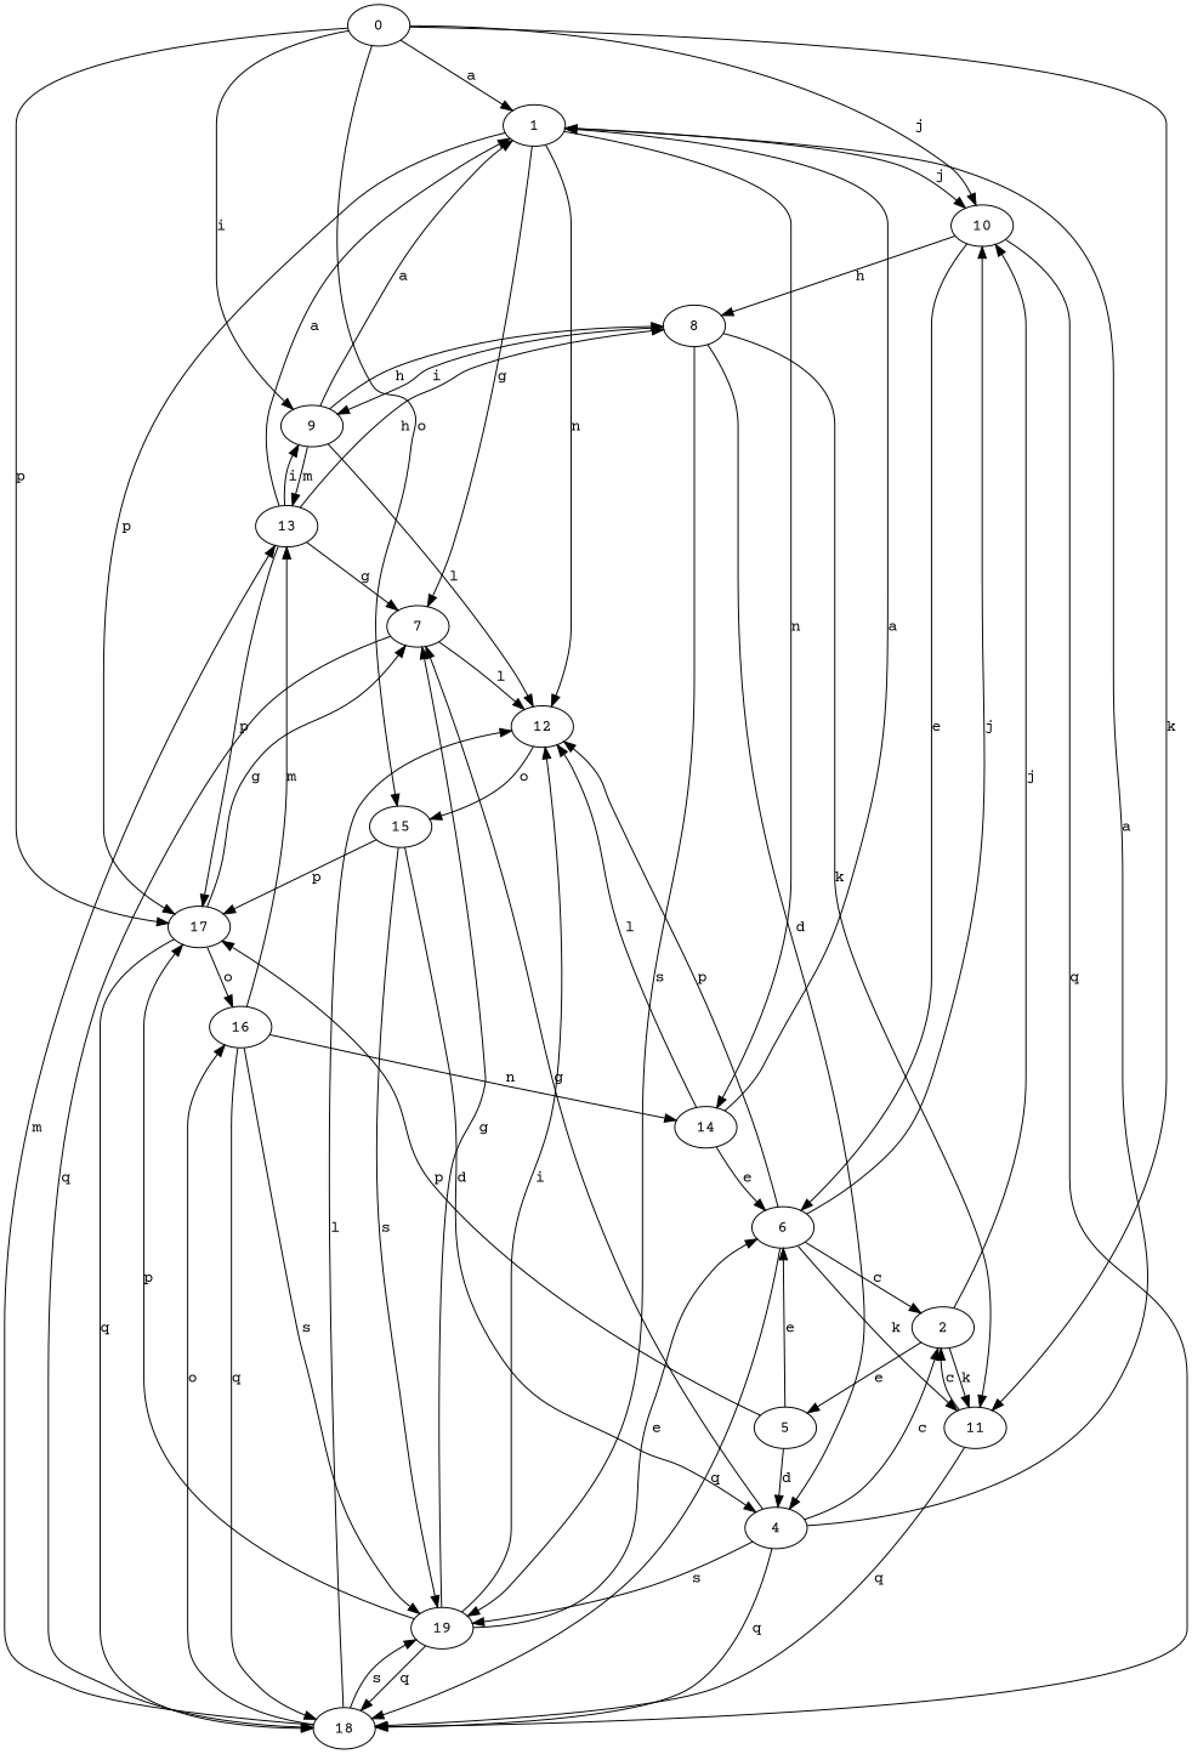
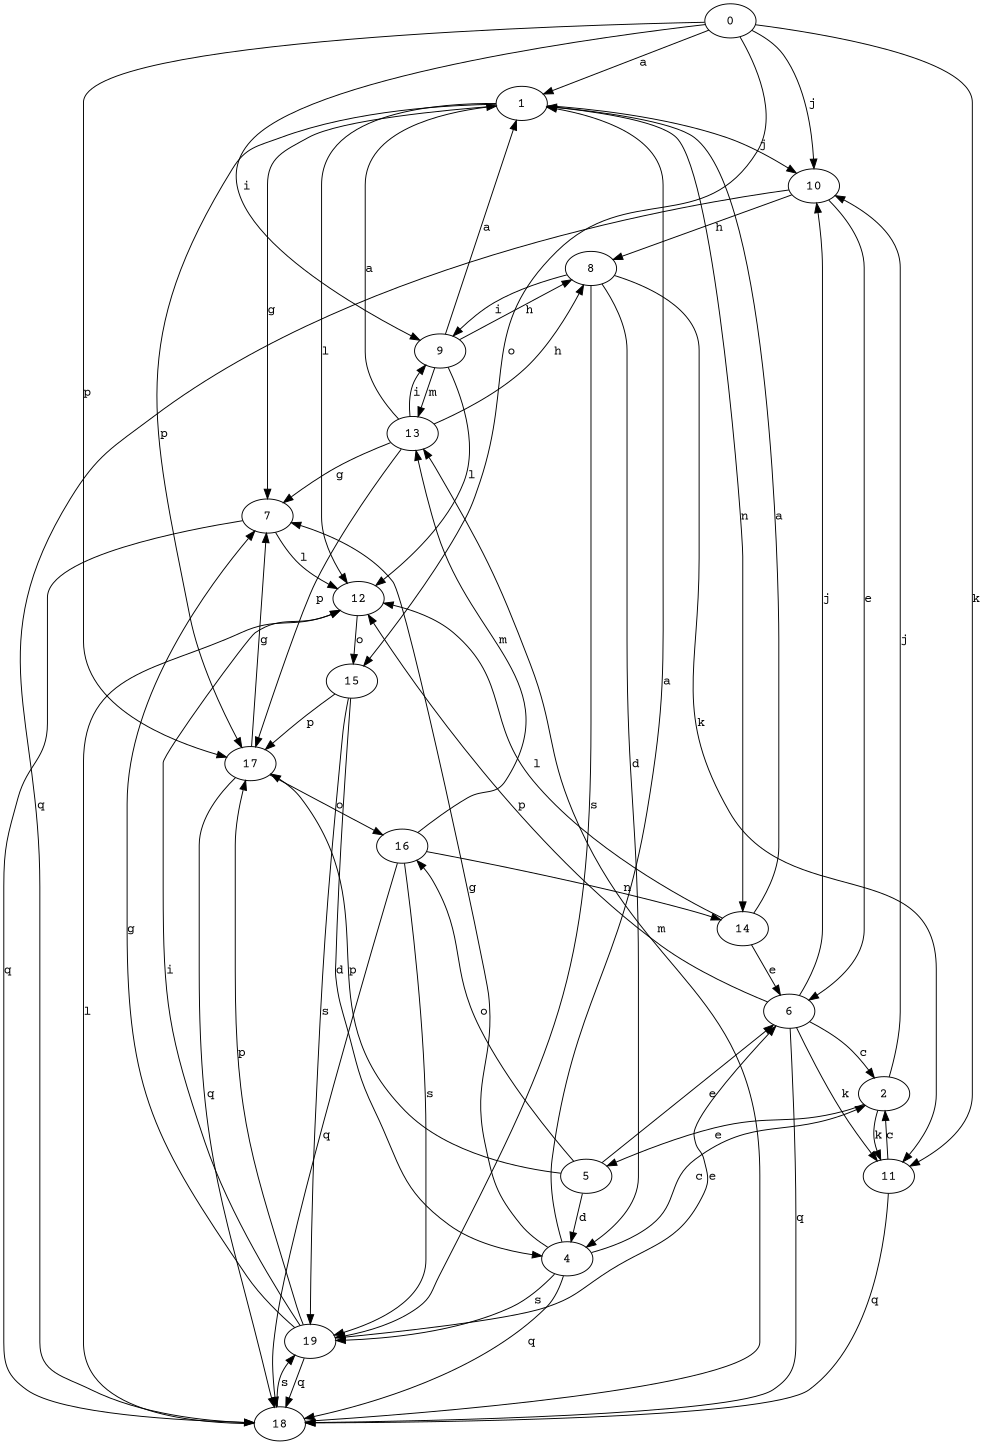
  strict digraph {
    fontname="Courier Prime"
    node [fontname="Courier Prime"]
    edge [fontname="Courier Prime"]
    0
    1
    9
    10
    11
    15
    17
    7
    12
    14
    8
    13
    18
    6
    2
    4
    19
    16
    5
    0 -> 1 [label=a]
    0 -> 9 [label=i]
    0 -> 10 [label=j]
    0 -> 11 [label=k]
    0 -> 15 [label=o]
    0 -> 17 [label=p]
    1 -> 10 [label=j]
    1 -> 17 [label=p]
    1 -> 7 [label=g]
-   1 -> 12 [label=n]
+   1 -> 12 [label=l]
    1 -> 14 [label=n]
    9 -> 1 [label=a]
    9 -> 12 [label=l]
    9 -> 8 [label=h]
    9 -> 13 [label=m]
    10 -> 8 [label=h]
    10 -> 18 [label=q]
    10 -> 6 [label=e]
    11 -> 18 [label=q]
    11 -> 2 [label=c]
    15 -> 17 [label=p]
    15 -> 4 [label=d]
    15 -> 19 [label=s]
    17 -> 7 [label=g]
    17 -> 18 [label=q]
    17 -> 16 [label=o]
    7 -> 12 [label=l]
    7 -> 18 [label=q]
    12 -> 15 [label=o]
    14 -> 1 [label=a]
    14 -> 12 [label=l]
    14 -> 6 [label=e]
    8 -> 9 [label=i]
    8 -> 11 [label=k]
    8 -> 4 [label=d]
    8 -> 19 [label=s]
    13 -> 1 [label=a]
    13 -> 9 [label=i]
    13 -> 17 [label=p]
    13 -> 7 [label=g]
    13 -> 8 [label=h]
    18 -> 12 [label=l]
    18 -> 13 [label=m]
    18 -> 19 [label=s]
-   18 -> 16 [label=o]
+   5 -> 16 [label=o]
    6 -> 10 [label=j]
    6 -> 11 [label=k]
    6 -> 12 [label=p]
    6 -> 18 [label=q]
    6 -> 2 [label=c]
    2 -> 10 [label=j]
    2 -> 11 [label=k]
    2 -> 5 [label=e]
    4 -> 1 [label=a]
    4 -> 7 [label=g]
    4 -> 18 [label=q]
    4 -> 2 [label=c]
    4 -> 19 [label=s]
    19 -> 17 [label=p]
    19 -> 7 [label=g]
    19 -> 12 [label=i]
    19 -> 18 [label=q]
    19 -> 6 [label=e]
    16 -> 14 [label=n]
    16 -> 13 [label=m]
    16 -> 18 [label=q]
    16 -> 19 [label=s]
    5 -> 17 [label=p]
    5 -> 6 [label=e]
    5 -> 4 [label=d]
  }
